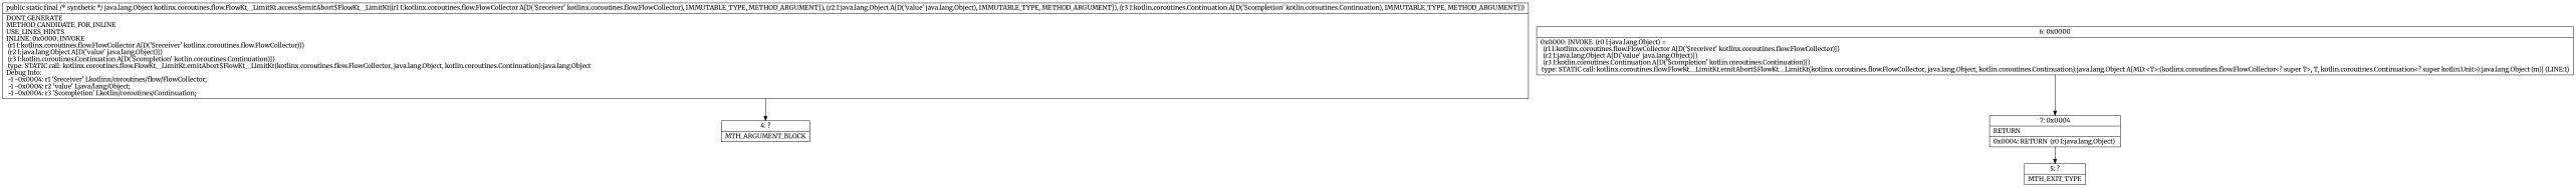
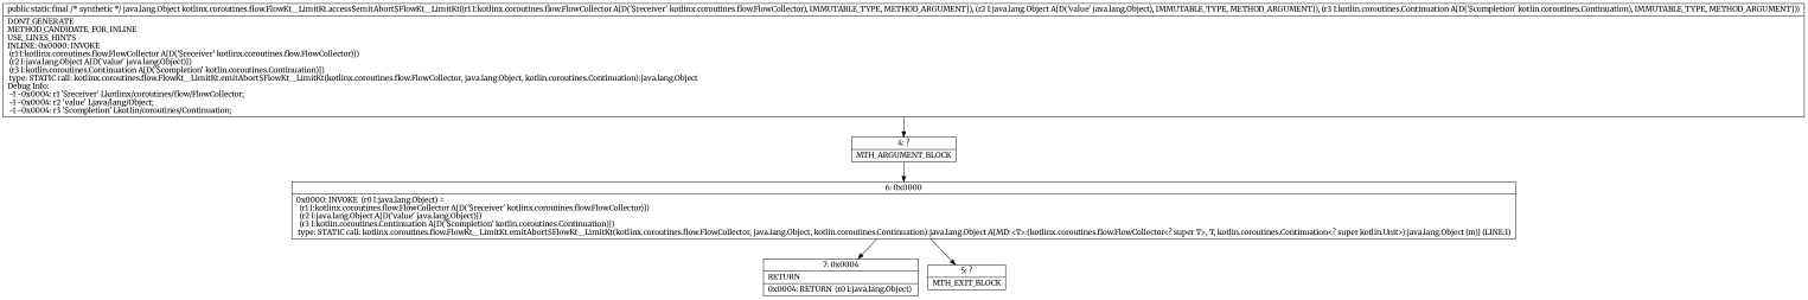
  digraph {
    fontname=Merriweather
    node [fontname=Merriweather shape=record]
    edge [fontname=Merriweather]
    n1 [label="{4\:\ ?|MTH_ARGUMENT_BLOCK\l}"]
    n2 [label="{6\:\ 0x0000|0x0000: INVOKE  (r0 I:java.lang.Object) = \l  (r1 I:kotlinx.coroutines.flow.FlowCollector A[D('$receiver' kotlinx.coroutines.flow.FlowCollector)])\l  (r2 I:java.lang.Object A[D('value' java.lang.Object)])\l  (r3 I:kotlin.coroutines.Continuation A[D('$completion' kotlin.coroutines.Continuation)])\l type: STATIC call: kotlinx.coroutines.flow.FlowKt__LimitKt.emitAbort$FlowKt__LimitKt(kotlinx.coroutines.flow.FlowCollector, java.lang.Object, kotlin.coroutines.Continuation):java.lang.Object A[MD:\<T\>:(kotlinx.coroutines.flow.FlowCollector\<? super T\>, T, kotlin.coroutines.Continuation\<? super kotlin.Unit\>):java.lang.Object (m)] (LINE:1)\l}"]
    n3 [label="{7\:\ 0x0004|RETURN\l|0x0004: RETURN  (r0 I:java.lang.Object) \l}"]
-   n4 [label="{5\:\ ?|MTH_EXIT_TYPE\l}"]
+   n4 [label="{5\:\ ?|MTH_EXIT_BLOCK\l}"]
    n5 [label="{public static final \/* synthetic *\/ java.lang.Object kotlinx.coroutines.flow.FlowKt__LimitKt.access$emitAbort$FlowKt__LimitKt((r1 I:kotlinx.coroutines.flow.FlowCollector A[D('$receiver' kotlinx.coroutines.flow.FlowCollector), IMMUTABLE_TYPE, METHOD_ARGUMENT]), (r2 I:java.lang.Object A[D('value' java.lang.Object), IMMUTABLE_TYPE, METHOD_ARGUMENT]), (r3 I:kotlin.coroutines.Continuation A[D('$completion' kotlin.coroutines.Continuation), IMMUTABLE_TYPE, METHOD_ARGUMENT]))  | DONT_GENERATE\lMETHOD_CANDIDATE_FOR_INLINE\lUSE_LINES_HINTS\lINLINE: 0x0000: INVOKE  \l  (r1 I:kotlinx.coroutines.flow.FlowCollector A[D('$receiver' kotlinx.coroutines.flow.FlowCollector)])\l  (r2 I:java.lang.Object A[D('value' java.lang.Object)])\l  (r3 I:kotlin.coroutines.Continuation A[D('$completion' kotlin.coroutines.Continuation)])\l type: STATIC call: kotlinx.coroutines.flow.FlowKt__LimitKt.emitAbort$FlowKt__LimitKt(kotlinx.coroutines.flow.FlowCollector, java.lang.Object, kotlin.coroutines.Continuation):java.lang.Object\lDebug Info:\l  \-1 \-0x0004: r1 '$receiver' Lkotlinx\/coroutines\/flow\/FlowCollector;\l  \-1 \-0x0004: r2 'value' Ljava\/lang\/Object;\l  \-1 \-0x0004: r3 '$completion' Lkotlin\/coroutines\/Continuation;\l}"]
+   n1 -> n2
    n2 -> n3
-   n3 -> n4
+   n2 -> n4
    n5 -> n1
  }
